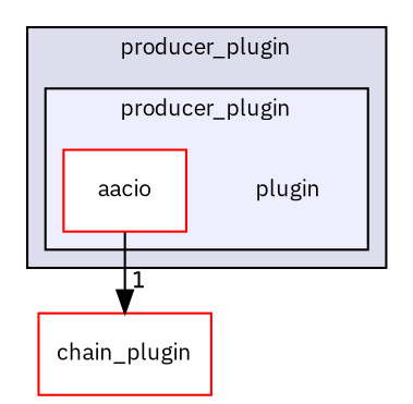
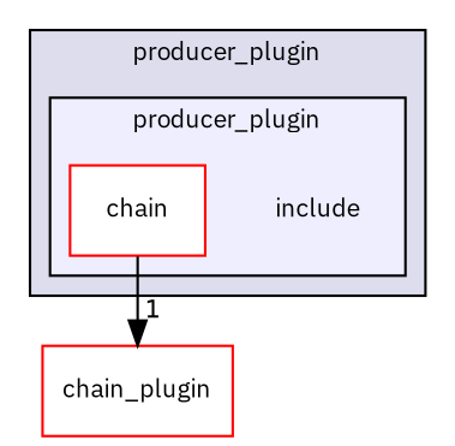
  digraph {
    compound=true
    fontname="IBM Plex Sans"
    node [fontname="IBM Plex Sans" fontsize=10 shape=box color=red fillcolor=white style=filled]
-   n1 [label=plugin shape=plaintext color="" fillcolor="" style=""]
-   n2 [label=aacio]
+   n1 [label=include shape=plaintext color="" fillcolor="" style=""]
+   n2 [label=chain]
    n3 [label=chain_plugin]
    subgraph cluster_1 {
      bgcolor="#ddddee"
      fontsize=10
      label=producer_plugin
      pencolor=black
      subgraph cluster_2 {
        bgcolor="#eeeeff"
        fontsize=10
        pencolor=black
        n1
        n2
      }
    }
    n2 -> n3 [headlabel=1 labeldistance=1.5 labelfontname=Helvetica labelfontsize=10 fontname="IBM Plex Sans"]
  }
